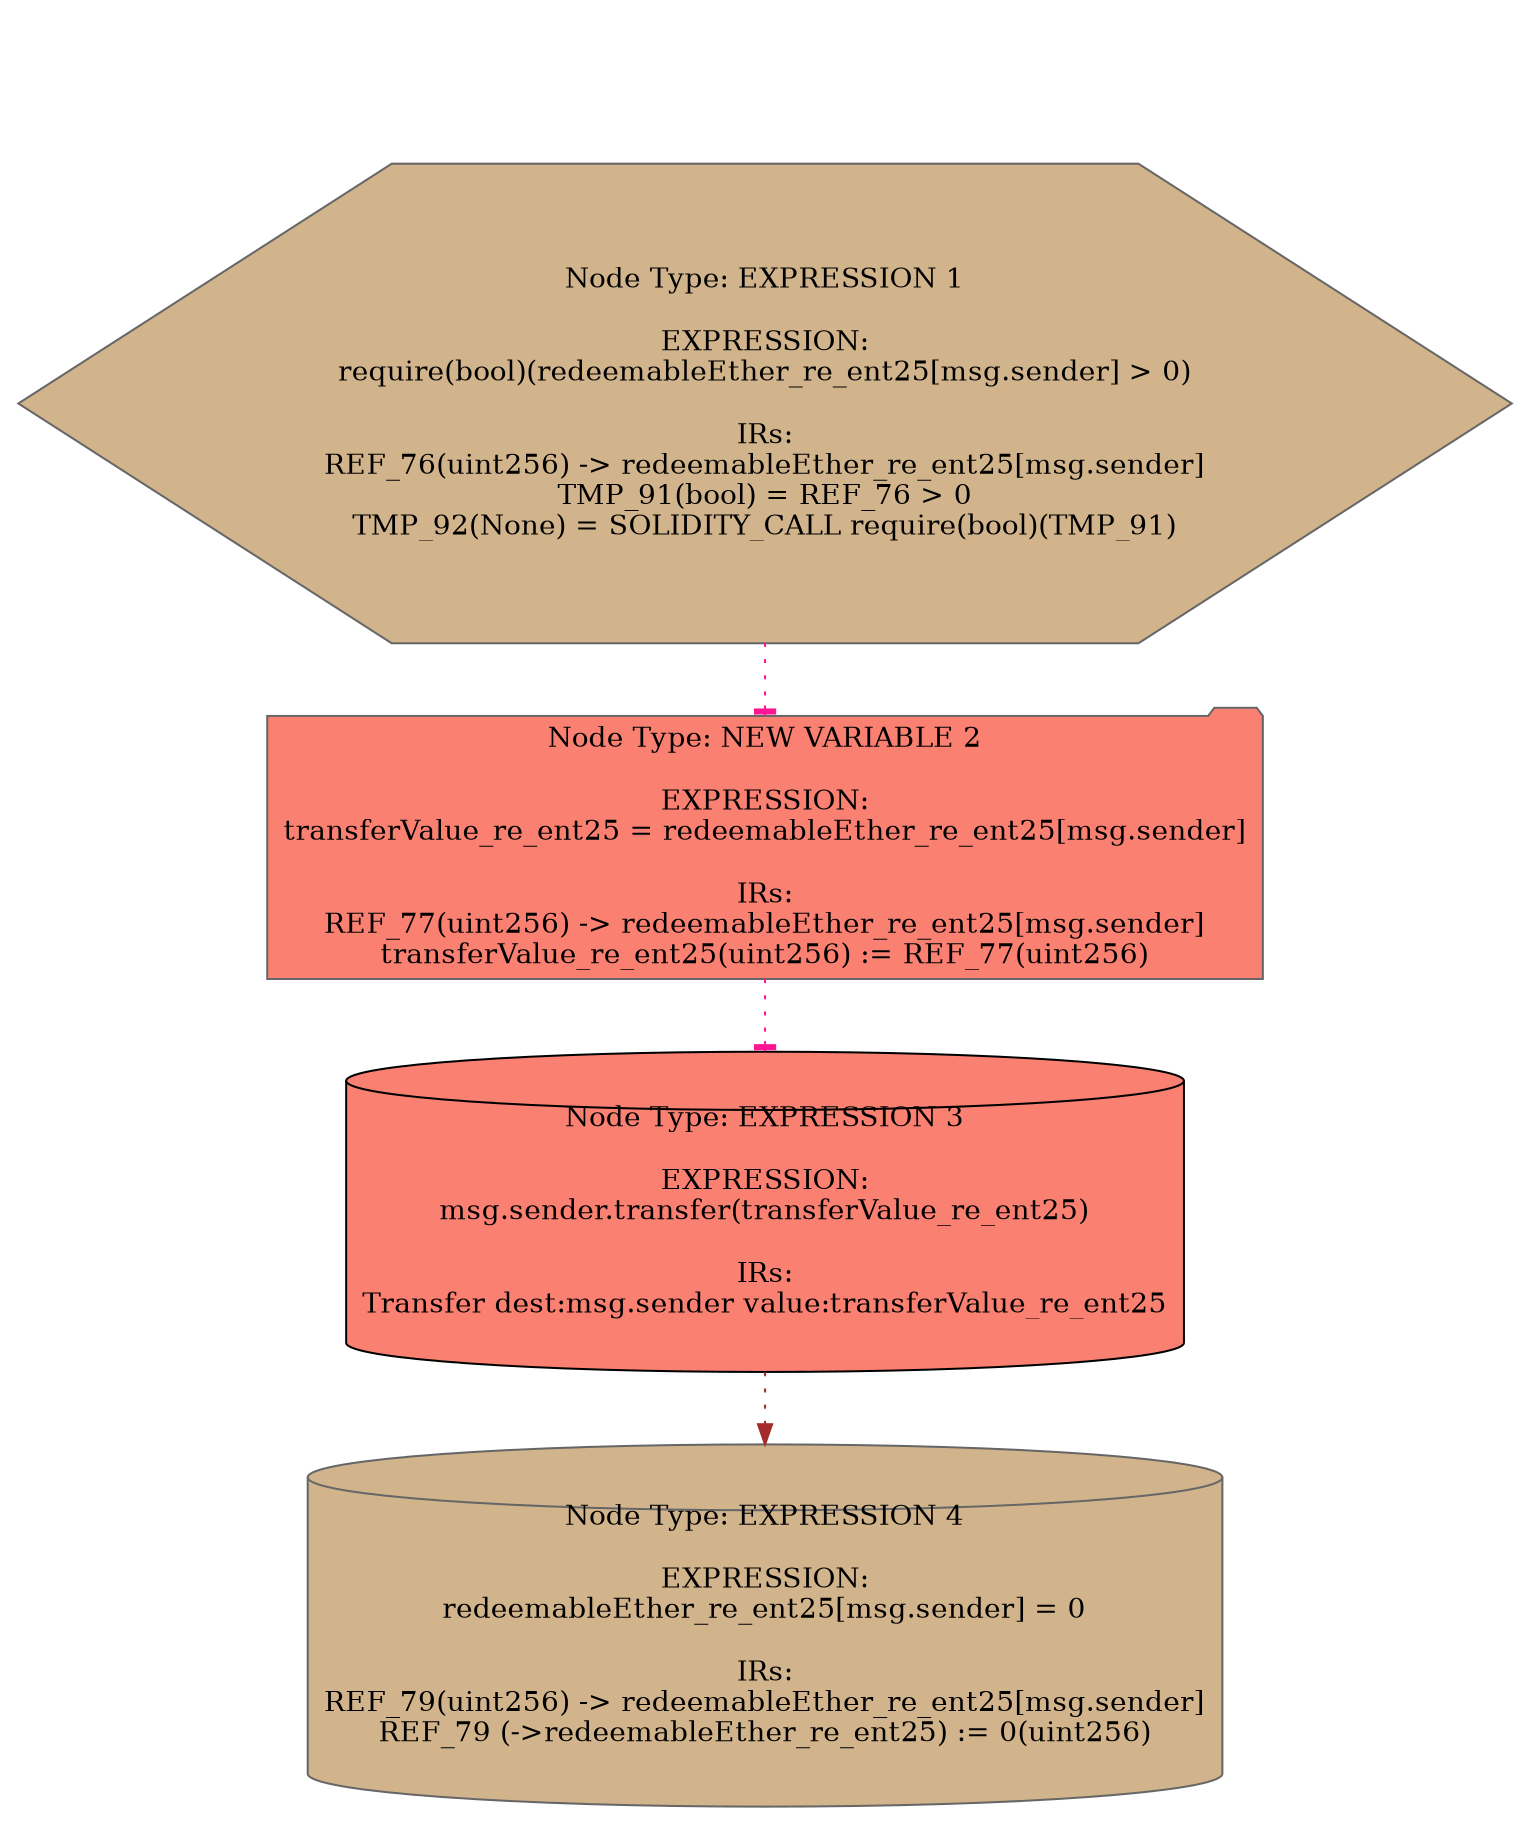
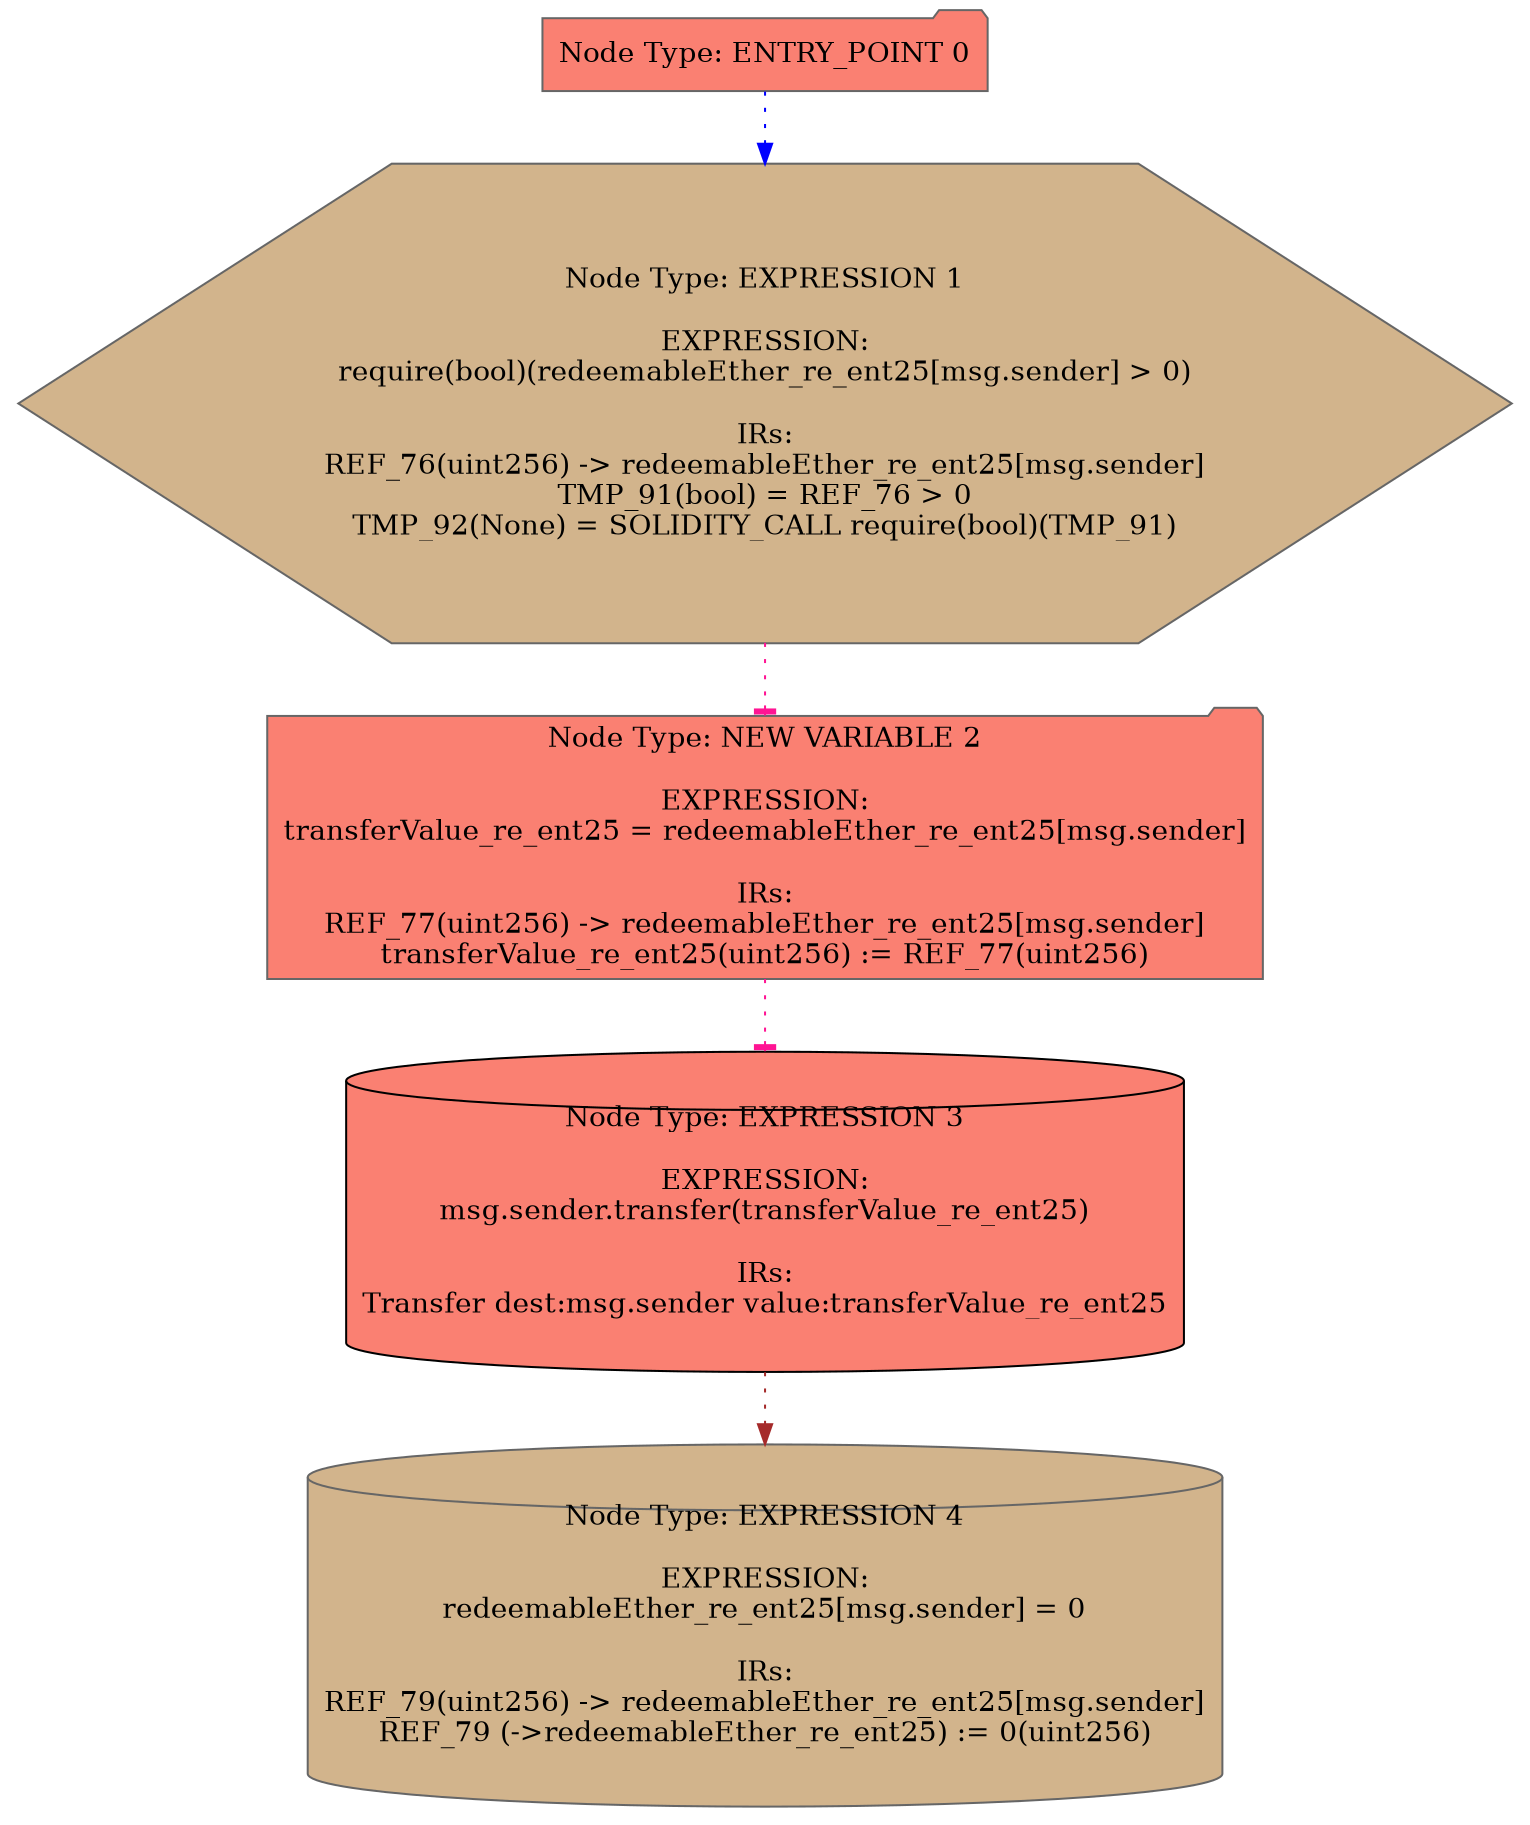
  digraph {
    node [style=filled fillcolor=salmon color=gray40 shape=folder]
    edge [color=deeppink style=dotted arrowhead=normal]
+   n1 [label="Node Type: ENTRY_POINT 0\n"]
    n2 [label="Node Type: EXPRESSION 1\n\nEXPRESSION:\nrequire(bool)(redeemableEther_re_ent25[msg.sender] > 0)\n\nIRs:\nREF_76(uint256) -> redeemableEther_re_ent25[msg.sender]\nTMP_91(bool) = REF_76 > 0\nTMP_92(None) = SOLIDITY_CALL require(bool)(TMP_91)" fillcolor=tan shape=hexagon]
    n3 [label="Node Type: NEW VARIABLE 2\n\nEXPRESSION:\ntransferValue_re_ent25 = redeemableEther_re_ent25[msg.sender]\n\nIRs:\nREF_77(uint256) -> redeemableEther_re_ent25[msg.sender]\ntransferValue_re_ent25(uint256) := REF_77(uint256)"]
    n4 [label="Node Type: EXPRESSION 3\n\nEXPRESSION:\nmsg.sender.transfer(transferValue_re_ent25)\n\nIRs:\nTransfer dest:msg.sender value:transferValue_re_ent25" color=black shape=cylinder]
    n5 [label="Node Type: EXPRESSION 4\n\nEXPRESSION:\nredeemableEther_re_ent25[msg.sender] = 0\n\nIRs:\nREF_79(uint256) -> redeemableEther_re_ent25[msg.sender]\nREF_79 (->redeemableEther_re_ent25) := 0(uint256)" fillcolor=tan shape=cylinder]
+   n1 -> n2 [color=blue]
    n2 -> n3 [arrowhead=tee]
    n3 -> n4 [arrowhead=tee]
    n4 -> n5 [color=brown]
  }
